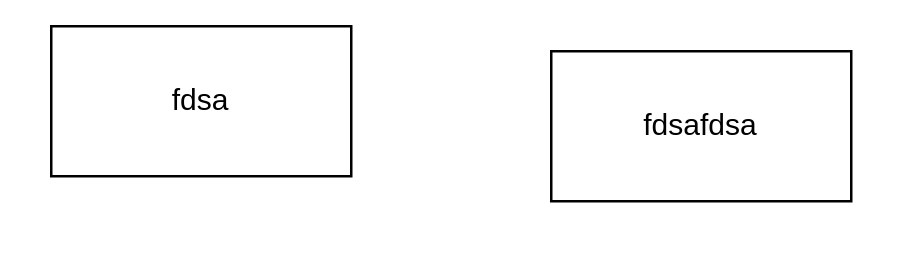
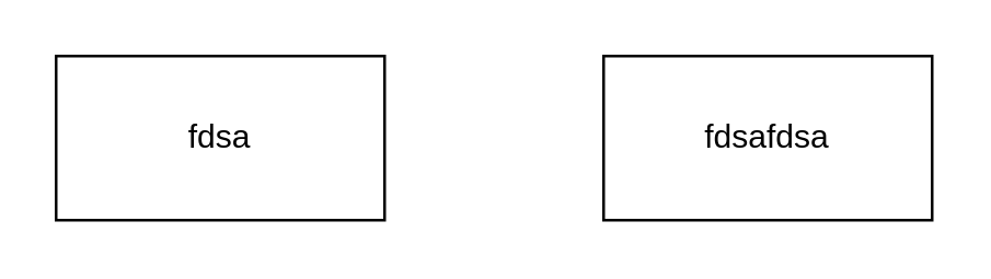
  <mxCell id="0" />
  <mxCell id="1" parent="0" />
- <mxCell id="2" value="fdsa" style="rounded=0;whiteSpace=wrap;html=1;" vertex="1" parent="1"><mxGeometry x="20" y="10" width="120" height="60" as="geometry" /></mxCell>
+ <mxCell id="2" value="fdsa" style="rounded=0;whiteSpace=wrap;html=1;" vertex="1" parent="1"><mxGeometry x="20" y="20" width="120" height="60" as="geometry" /></mxCell>
  <mxCell id="3" value="fdsafdsa" style="whiteSpace=wrap;html=1;rounded=0;" vertex="1" parent="1"><mxGeometry x="220" y="20" width="120" height="60" as="geometry" /></mxCell>
